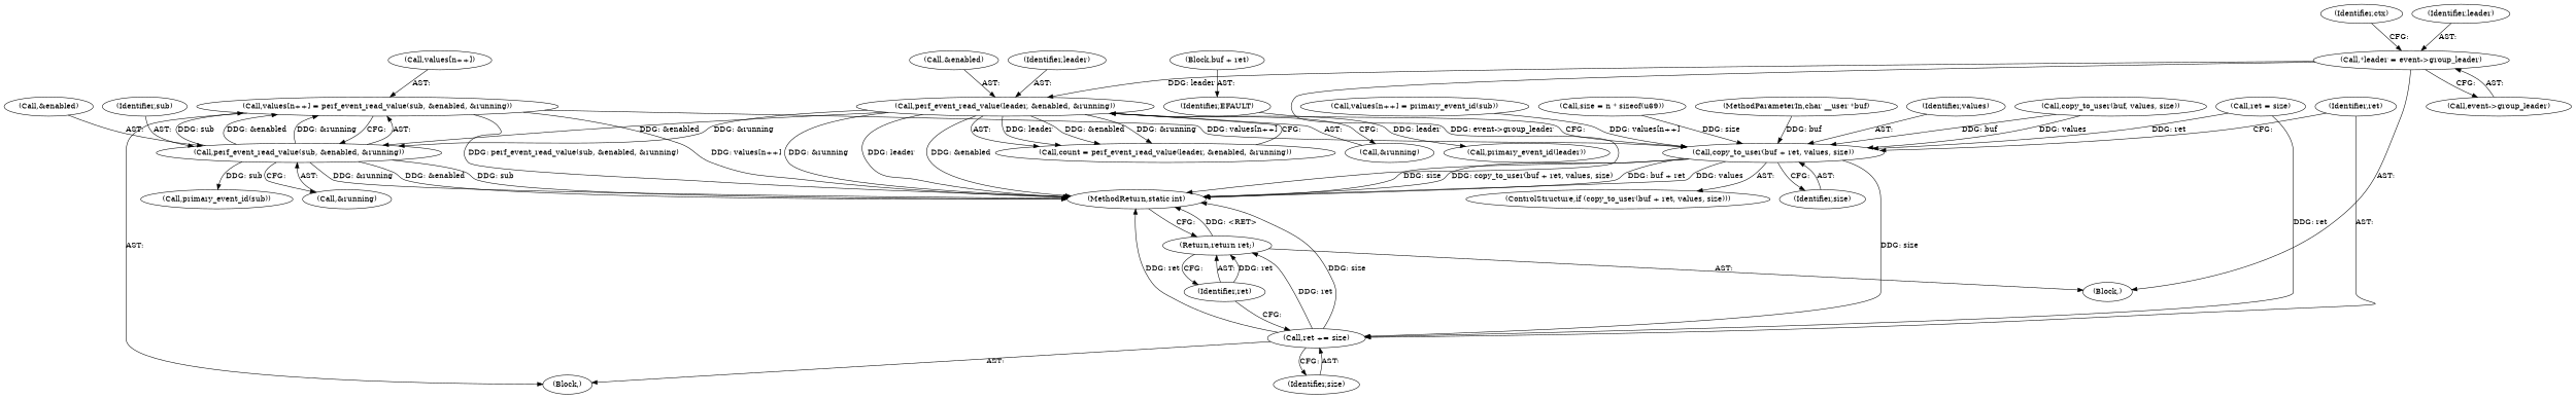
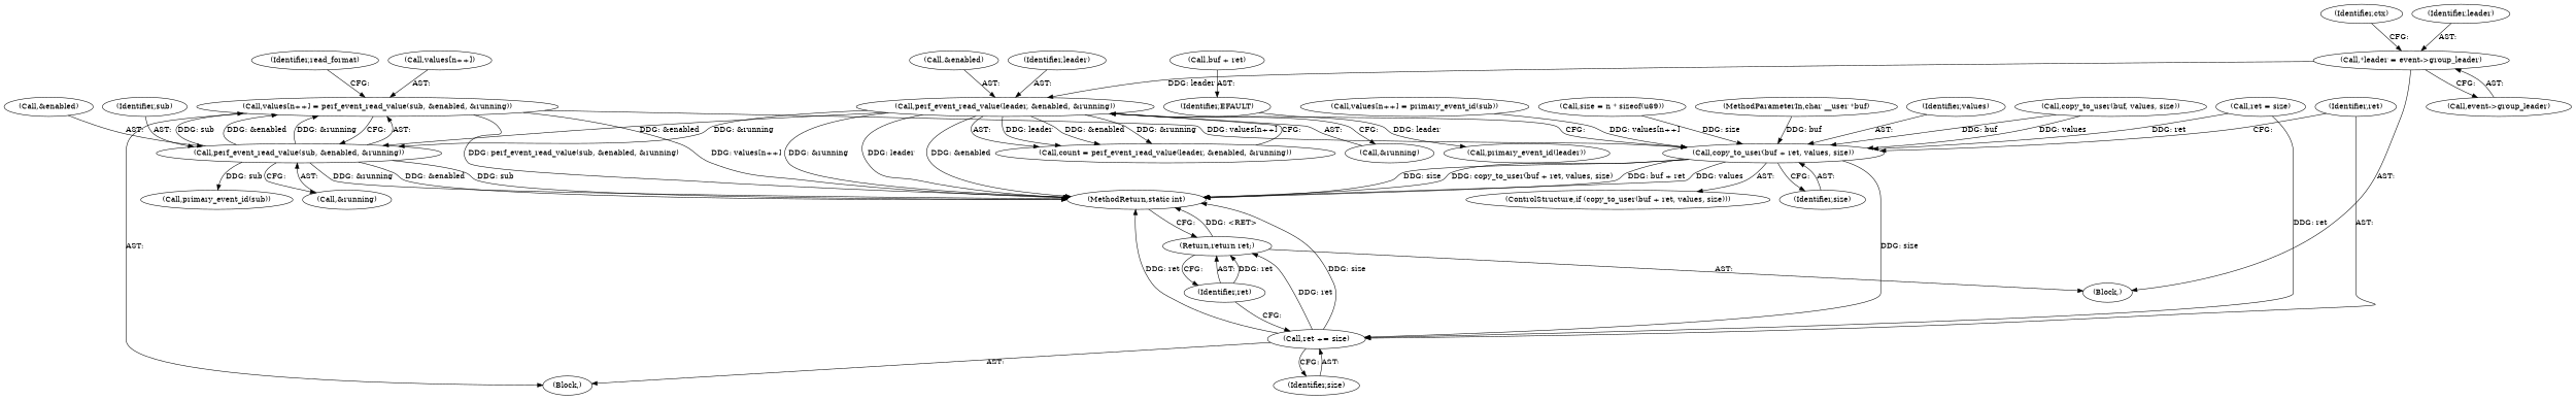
  digraph {
    n1 [label="(Call,values[n++] = perf_event_read_value(sub, &enabled, &running))"]
    n2 [label="(Call,perf_event_read_value(sub, &enabled, &running))"]
    n3 [label="(Call,copy_to_user(buf + ret, values, size))"]
    n4 [label="(MethodReturn,static int)"]
    n5 [label="(Block,)"]
    n6 [label="(Call,primary_event_id(sub))"]
    n7 [label="(Call,&running)"]
    n8 [label="(Call,ret += size)"]
    n9 [label="(ControlStructure,if (copy_to_user(buf + ret, values, size)))"]
    n10 [label="(Identifier,size)"]
    n11 [label="(Return,return ret;)"]
    n12 [label="(Call,perf_event_read_value(leader, &enabled, &running))"]
    n13 [label="(Call,&running)"]
    n14 [label="(Call,primary_event_id(leader))"]
    n15 [label="(Call,count = perf_event_read_value(leader, &enabled, &running))"]
    n16 [label="(Call,*leader = event->group_leader)"]
    n17 [label="(Call,event->group_leader)"]
    n18 [label="(Block,)"]
    n19 [label="(Identifier,size)"]
    n20 [label="(Identifier,ret)"]
    n21 [label="(Call,&enabled)"]
-   n22 [label="(Block,buf + ret)"]
+   n22 [label="(Call,buf + ret)"]
    n23 [label="(Identifier,EFAULT)"]
    n24 [label="(Call,&enabled)"]
    n25 [label="(Call,size = n * sizeof(u69))"]
    n26 [label="(Identifier,values)"]
    n27 [label="(Identifier,sub)"]
    n28 [label="(Identifier,ctx)"]
    n29 [label="(Call,copy_to_user(buf, values, size))"]
    n30 [label="(Identifier,ret)"]
    n31 [label="(Call,values[n++] = primary_event_id(sub))"]
+   n32 [label="(Identifier,read_format)"]
    n33 [label="(Call,values[n++])"]
    n34 [label="(Call,ret = size)"]
    n35 [label="(Identifier,leader)"]
    n36 [label="(Identifier,leader)"]
    n37 [label="(MethodParameterIn,char __user *buf)"]
    n1 -> n2 [label="CFG: "]
    n1 -> n3 [label="DDG: values[n++]"]
    n1 -> n4 [label="DDG: perf_event_read_value(sub, &enabled, &running)"]
    n1 -> n4 [label="DDG: values[n++]"]
    n1 -> n5 [label="AST: "]
    n2 -> n1 [label="AST: "]
    n2 -> n1 [label="DDG: sub"]
    n2 -> n1 [label="DDG: &enabled"]
    n2 -> n1 [label="DDG: &running"]
    n2 -> n4 [label="DDG: &running"]
    n2 -> n4 [label="DDG: &enabled"]
    n2 -> n4 [label="DDG: sub"]
    n2 -> n6 [label="DDG: sub"]
    n2 -> n7 [label="CFG: "]
    n3 -> n4 [label="DDG: buf + ret"]
    n3 -> n4 [label="DDG: values"]
    n3 -> n4 [label="DDG: size"]
    n3 -> n4 [label="DDG: copy_to_user(buf + ret, values, size)"]
    n3 -> n8 [label="DDG: size"]
    n3 -> n9 [label="AST: "]
    n3 -> n10 [label="CFG: "]
    n4 -> n11 [label="CFG: "]
    n7 -> n2 [label="AST: "]
    n8 -> n4 [label="DDG: size"]
    n8 -> n4 [label="DDG: ret"]
    n8 -> n5 [label="AST: "]
    n8 -> n11 [label="DDG: ret"]
    n8 -> n19 [label="CFG: "]
    n10 -> n3 [label="AST: "]
    n11 -> n4 [label="DDG: <RET>"]
    n11 -> n18 [label="AST: "]
    n11 -> n20 [label="CFG: "]
    n12 -> n2 [label="DDG: &enabled"]
    n12 -> n2 [label="DDG: &running"]
    n12 -> n4 [label="DDG: &running"]
    n12 -> n4 [label="DDG: leader"]
    n12 -> n4 [label="DDG: &enabled"]
    n12 -> n13 [label="CFG: "]
    n12 -> n14 [label="DDG: leader"]
    n12 -> n15 [label="AST: "]
    n12 -> n15 [label="DDG: leader"]
    n12 -> n15 [label="DDG: &enabled"]
    n12 -> n15 [label="DDG: &running"]
    n13 -> n12 [label="AST: "]
    n15 -> n12 [label="CFG: "]
-   n16 -> n4 [label="DDG: event->group_leader"]
    n16 -> n12 [label="DDG: leader"]
    n16 -> n17 [label="CFG: "]
    n16 -> n18 [label="AST: "]
    n17 -> n16 [label="AST: "]
    n19 -> n8 [label="AST: "]
    n20 -> n8 [label="CFG: "]
    n20 -> n11 [label="AST: "]
    n20 -> n11 [label="DDG: ret"]
    n21 -> n2 [label="AST: "]
    n22 -> n23 [label="AST: "]
    n23 -> n3 [label="CFG: "]
    n24 -> n12 [label="AST: "]
    n25 -> n3 [label="DDG: size"]
    n26 -> n3 [label="AST: "]
    n27 -> n2 [label="AST: "]
    n28 -> n16 [label="CFG: "]
    n29 -> n3 [label="DDG: buf"]
    n29 -> n3 [label="DDG: values"]
    n30 -> n3 [label="CFG: "]
    n30 -> n8 [label="AST: "]
    n31 -> n3 [label="DDG: values[n++]"]
+   n32 -> n1 [label="CFG: "]
    n33 -> n1 [label="AST: "]
    n34 -> n3 [label="DDG: ret"]
    n34 -> n8 [label="DDG: ret"]
    n35 -> n16 [label="AST: "]
    n36 -> n12 [label="AST: "]
    n37 -> n3 [label="DDG: buf"]
  }
